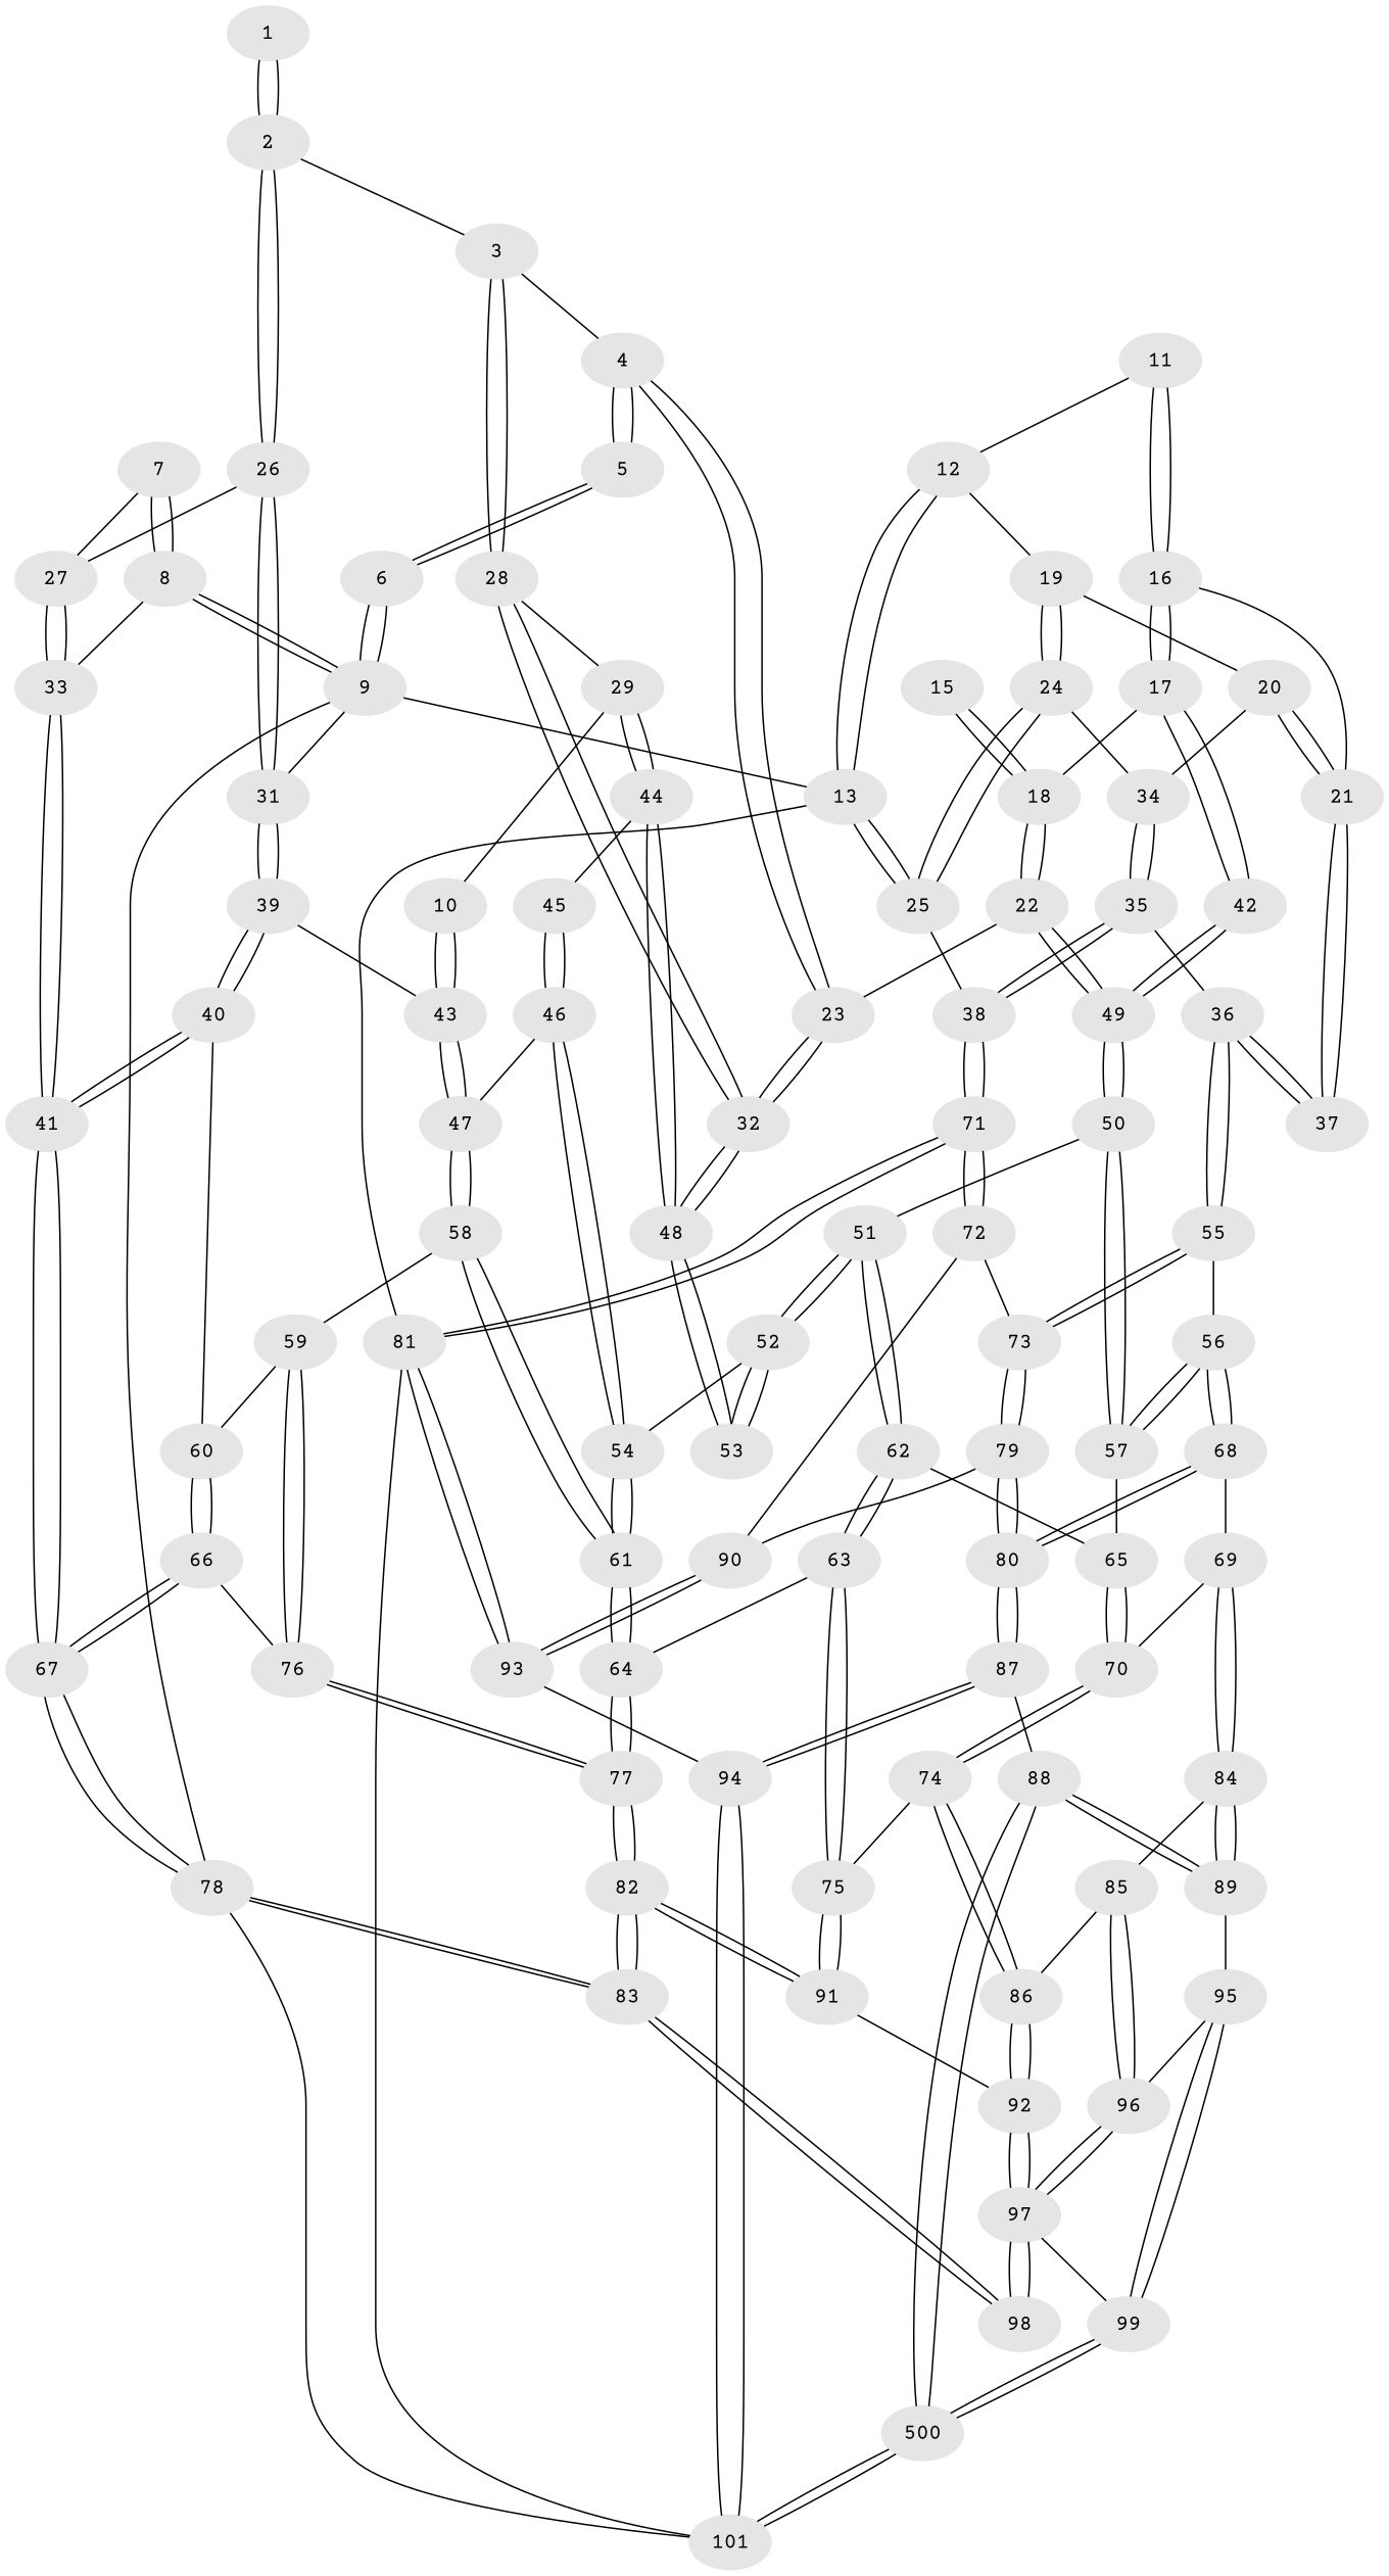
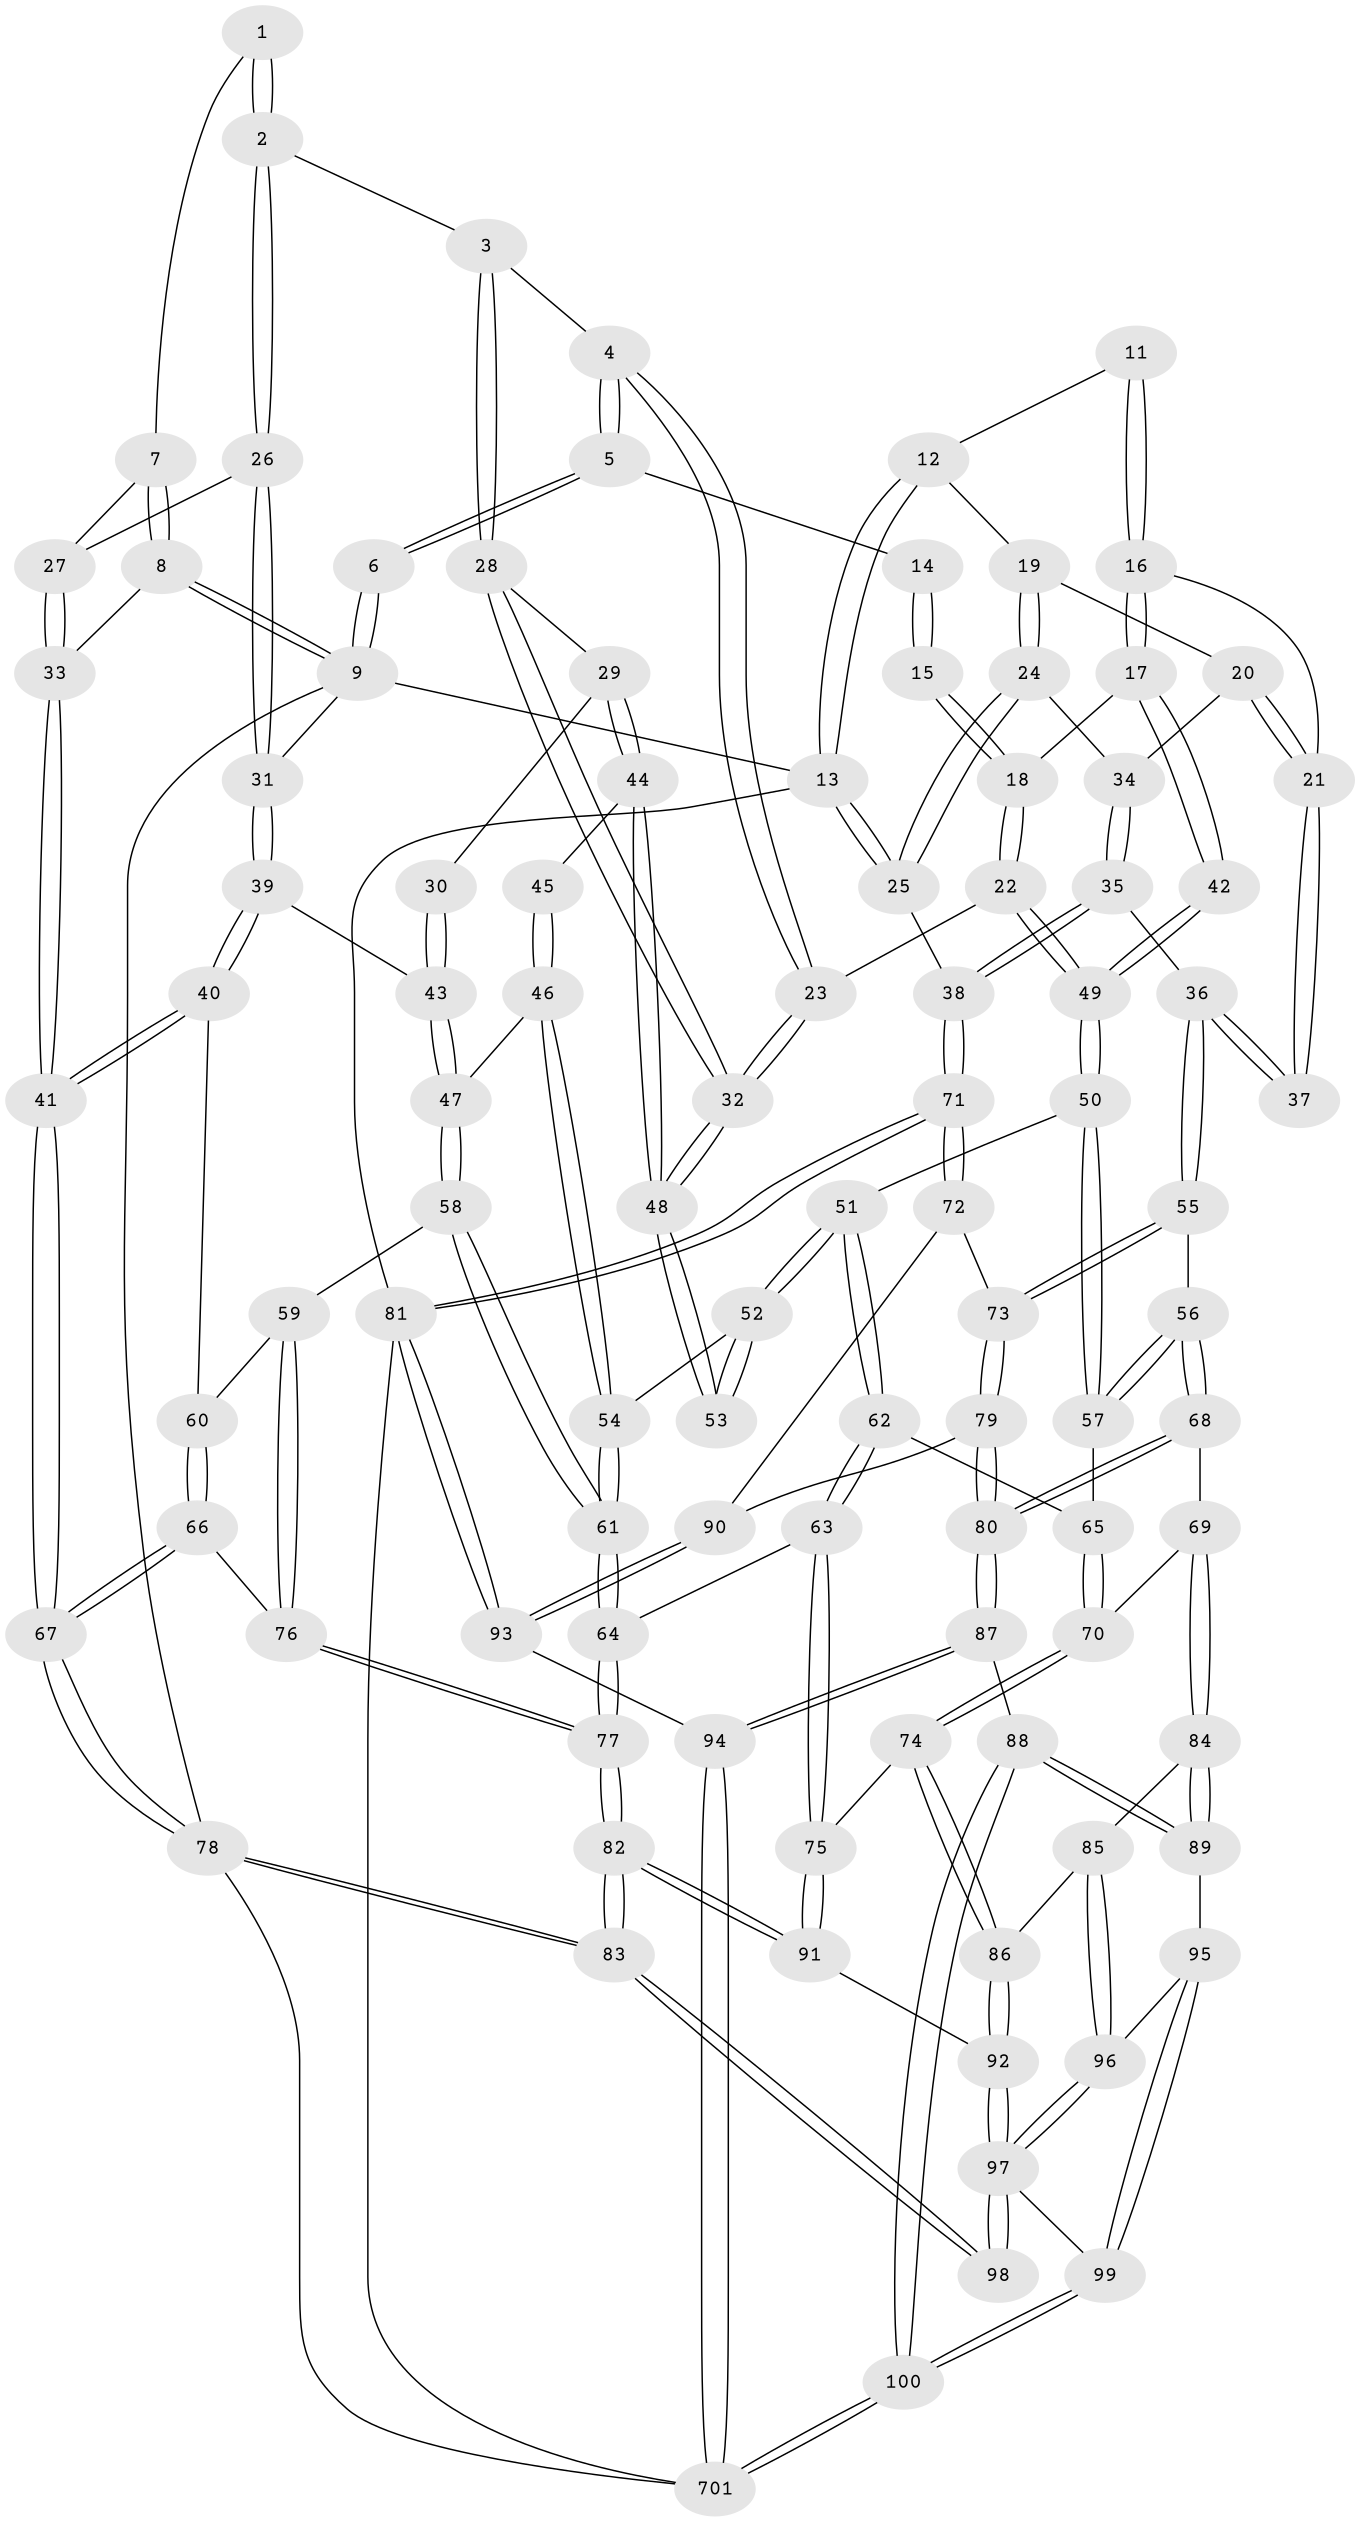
  graph {
    fontname="Courier Prime"
    node [color=gray90 fontname="Courier Prime" style=filled]
    edge [fontname="Courier Prime"]
    1
    2
    7
    3
    26
    8
    27
    4
    28
    31
    5
    23
    32
    29
    6
+   14
    9
    15
    13
    78
    33
    41
    25
    81
    83
-   101
+   101 [label=701]
    11
    12
    16
    18
    19
    17
    21
    20
    24
    38
    93
    22
    42
    37
    49
    34
    35
    50
    48
    71
    39
-   30 [label=10]
+   30
    44
    43
    45
    47
    40
    53
    67
    36
    55
    56
    73
    72
    60
    66
    58
    46
    54
    61
    59
    51
    57
    52
    62
    65
    63
    64
    68
    79
    69
    80
    70
    76
    77
    75
    91
    82
    74
    84
    87
    85
    89
    86
    90
    92
    98
    88
    94
    96
    95
    97
-   100 [label=500]
+   100
    99
    1 -- 2
    1 -- 2
+   1 -- 7
    2 -- 3
    2 -- 26
    2 -- 26
    7 -- 8
    7 -- 8
    7 -- 27
    3 -- 4
    3 -- 28
    3 -- 28
    26 -- 27
    26 -- 31
    26 -- 31
    8 -- 9
    8 -- 9
    8 -- 33
    27 -- 33
    27 -- 33
    4 -- 5
    4 -- 5
    4 -- 23
    4 -- 23
    28 -- 32
    28 -- 32
    28 -- 29
    31 -- 39
    31 -- 39
    5 -- 6
    5 -- 6
+   5 -- 14
    23 -- 32
    23 -- 32
    32 -- 48
    32 -- 48
    29 -- 30
    29 -- 44
    29 -- 44
    6 -- 9
    6 -- 9
+   14 -- 15
+   14 -- 15
    9 -- 31
    9 -- 13
    9 -- 78
    15 -- 18
    15 -- 18
    13 -- 25
    13 -- 25
    13 -- 81
    78 -- 83
    78 -- 83
    78 -- 101
    33 -- 41
    33 -- 41
    41 -- 67
    41 -- 67
    25 -- 38
    81 -- 101
    81 -- 93
    81 -- 93
    83 -- 98
    83 -- 98
    11 -- 12
    11 -- 16
    11 -- 16
    12 -- 13
    12 -- 13
    12 -- 19
    16 -- 17
    16 -- 17
    16 -- 21
    18 -- 22
    18 -- 22
    19 -- 20
    19 -- 24
    19 -- 24
    17 -- 18
    17 -- 42
    17 -- 42
    21 -- 37
    21 -- 37
    20 -- 21
    20 -- 21
    20 -- 34
    24 -- 25
    24 -- 25
    24 -- 34
    38 -- 71
    38 -- 71
    93 -- 94
    22 -- 23
    22 -- 49
    22 -- 49
    42 -- 49
    42 -- 49
    49 -- 50
    49 -- 50
    34 -- 35
    34 -- 35
    35 -- 38
    35 -- 38
    35 -- 36
    50 -- 51
    50 -- 57
    50 -- 57
    48 -- 53
    48 -- 53
    71 -- 81
    71 -- 81
    71 -- 72
    71 -- 72
    39 -- 43
    39 -- 40
    39 -- 40
    30 -- 43
    30 -- 43
    44 -- 48
    44 -- 48
    44 -- 45
    43 -- 47
    43 -- 47
    45 -- 46
    45 -- 46
    47 -- 58
    47 -- 58
    40 -- 41
    40 -- 41
    40 -- 60
    67 -- 78
    67 -- 78
    36 -- 37
    36 -- 37
    36 -- 55
    36 -- 55
    55 -- 56
    55 -- 73
    55 -- 73
    56 -- 57
    56 -- 57
    56 -- 68
    56 -- 68
    73 -- 79
    73 -- 79
    72 -- 73
    72 -- 90
    60 -- 66
    60 -- 66
    66 -- 67
    66 -- 67
    66 -- 76
    58 -- 61
    58 -- 61
    58 -- 59
    46 -- 47
    46 -- 54
    46 -- 54
    54 -- 61
    54 -- 61
    61 -- 64
    61 -- 64
    59 -- 60
    59 -- 76
    59 -- 76
    51 -- 52
    51 -- 52
    51 -- 62
    51 -- 62
    57 -- 65
    52 -- 53
    52 -- 53
    52 -- 54
    62 -- 65
    62 -- 63
    62 -- 63
    65 -- 70
    65 -- 70
    63 -- 64
    63 -- 75
    63 -- 75
    64 -- 77
    64 -- 77
    68 -- 69
    68 -- 80
    68 -- 80
    79 -- 80
    79 -- 80
    79 -- 90
    69 -- 70
    69 -- 84
    69 -- 84
    80 -- 87
    80 -- 87
    70 -- 74
    70 -- 74
    76 -- 77
    76 -- 77
    77 -- 82
    77 -- 82
    75 -- 91
    75 -- 91
    91 -- 92
    82 -- 83
    82 -- 83
    82 -- 91
    82 -- 91
    74 -- 75
    74 -- 86
    74 -- 86
    84 -- 85
    84 -- 89
    84 -- 89
    87 -- 88
    87 -- 94
    87 -- 94
    85 -- 86
    85 -- 96
    85 -- 96
    89 -- 95
    86 -- 92
    86 -- 92
    90 -- 93
    90 -- 93
    92 -- 97
    92 -- 97
    88 -- 89
    88 -- 89
    88 -- 100
    88 -- 100
    94 -- 101
    94 -- 101
    96 -- 97
    96 -- 97
    95 -- 96
    95 -- 99
    95 -- 99
    97 -- 98
    97 -- 98
    97 -- 99
    100 -- 101
    100 -- 101
    99 -- 100
    99 -- 100
  }
